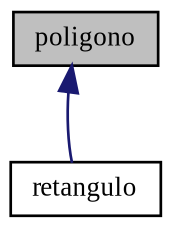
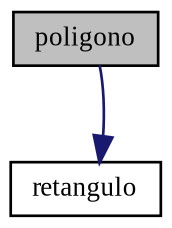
  digraph {
    fontname="Liberation Serif"
    node [color=black fontname="Liberation Serif" fontsize=10 shape=record style=filled]
    n1 [fillcolor=grey75 fontcolor=black height=0.2 label=poligono width=0.4]
    n2 [fillcolor=white height=0.2 label=retangulo width=0.4]
-   n1 -> n2 [color=midnightblue dir=back fontname="Liberation Serif" fontsize=10 labelfontname=Helvetica labelfontsize=10 style=solid]
+   n2 -> n1 [color=midnightblue dir=back fontname="Liberation Serif" fontsize=10 labelfontname=Helvetica labelfontsize=10 style=solid]
  }
